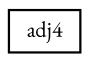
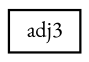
  digraph {
    rankdir=LR
    fontname="EB Garamond"
-   n1 [color=black fillcolor=white fontname="EB Garamond" fontsize=10 height=0.2 label=adj4 shape=record style=filled width=0.4]
+   n1 [color=black fillcolor=white fontname="EB Garamond" fontsize=10 height=0.2 label=adj3 shape=record style=filled width=0.4]
  }
